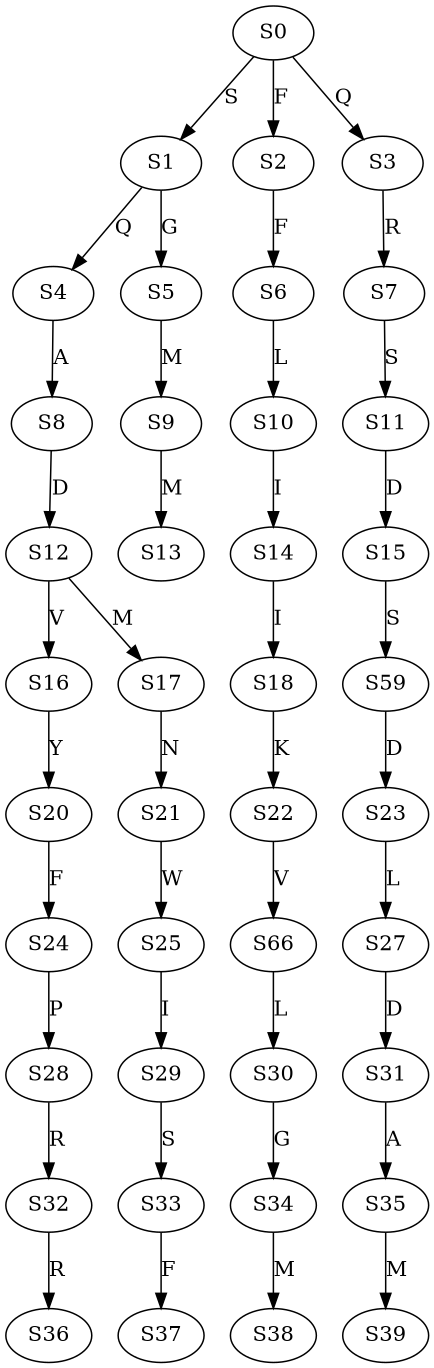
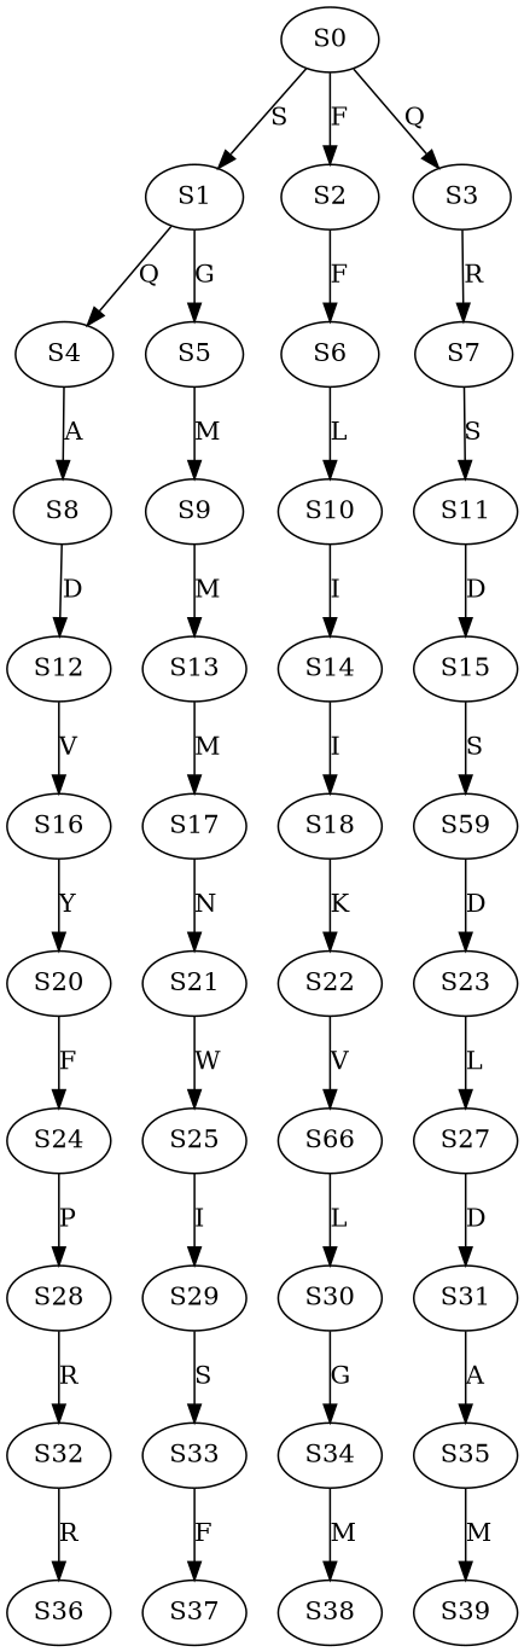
  strict digraph {
    S0
    S1
    S2
    S3
    S4
    S5
    S6
    S7
    S8
    S9
    S10
    S11
    S12
    S13
    S14
    S15
    S16
    S17
    S18
    n20 [label=S59]
    S20
    S21
    S22
    S23
    S24
    S25
    n27 [label=S66]
    S27
    S28
    S29
    S30
    S31
    S32
    S33
    S34
    S35
    S36
    S37
    S38
    S39
    S0 -> S1 [label=S]
    S0 -> S2 [label=F]
    S0 -> S3 [label=Q]
    S1 -> S4 [label=Q]
    S1 -> S5 [label=G]
    S2 -> S6 [label=F]
    S3 -> S7 [label=R]
    S4 -> S8 [label=A]
    S5 -> S9 [label=M]
    S6 -> S10 [label=L]
    S7 -> S11 [label=S]
    S8 -> S12 [label=D]
    S9 -> S13 [label=M]
    S10 -> S14 [label=I]
    S11 -> S15 [label=D]
    S12 -> S16 [label=V]
-   S12 -> S17 [label=M]
+   S13 -> S17 [label=M]
    S14 -> S18 [label=I]
    S15 -> n20 [label=S]
    S16 -> S20 [label=Y]
    S17 -> S21 [label=N]
    S18 -> S22 [label=K]
    n20 -> S23 [label=D]
    S20 -> S24 [label=F]
    S21 -> S25 [label=W]
    S22 -> n27 [label=V]
    S23 -> S27 [label=L]
    S24 -> S28 [label=P]
    S25 -> S29 [label=I]
    n27 -> S30 [label=L]
    S27 -> S31 [label=D]
    S28 -> S32 [label=R]
    S29 -> S33 [label=S]
    S30 -> S34 [label=G]
    S31 -> S35 [label=A]
    S32 -> S36 [label=R]
    S33 -> S37 [label=F]
    S34 -> S38 [label=M]
    S35 -> S39 [label=M]
  }
